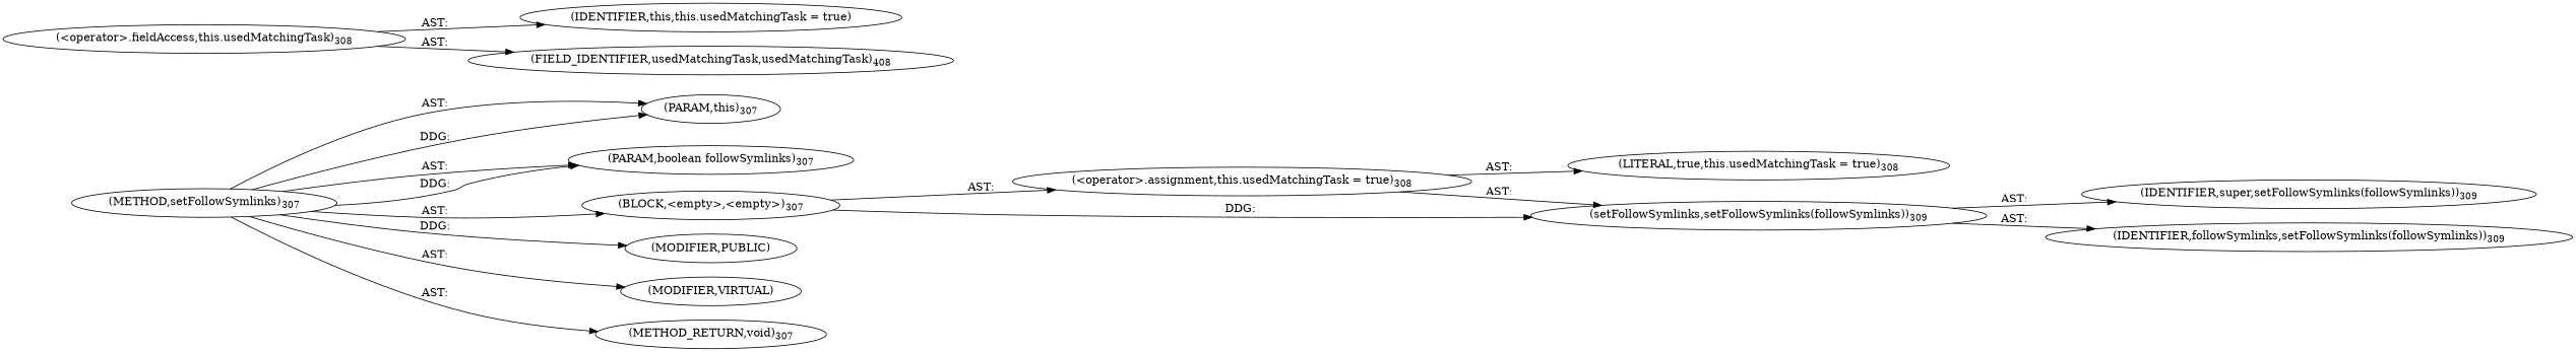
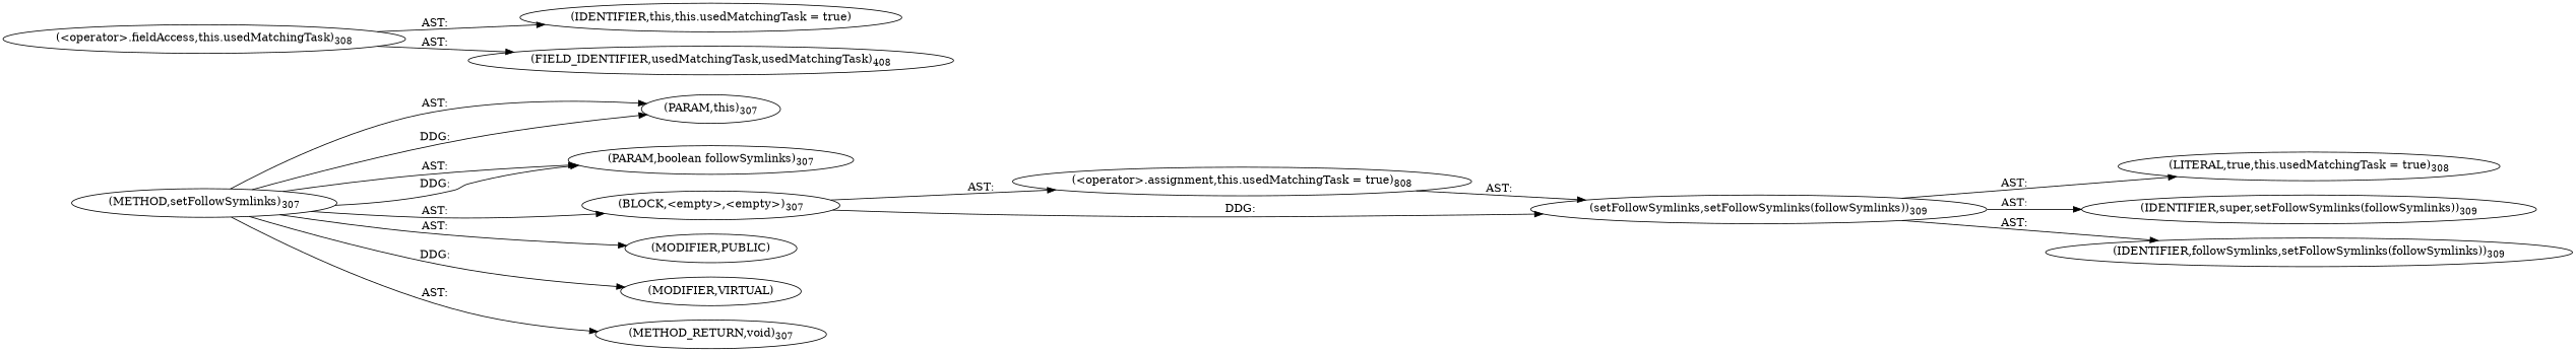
  digraph {
    rankdir=LR
    n1 [label=<(METHOD,setFollowSymlinks)<SUB>307</SUB>>]
    n2 [label=<(PARAM,this)<SUB>307</SUB>>]
    n3 [label=<(PARAM,boolean followSymlinks)<SUB>307</SUB>>]
    n4 [label=<(BLOCK,&lt;empty&gt;,&lt;empty&gt;)<SUB>307</SUB>>]
    n5 [label=<(MODIFIER,PUBLIC)>]
    n6 [label=<(MODIFIER,VIRTUAL)>]
    n7 [label=<(METHOD_RETURN,void)<SUB>307</SUB>>]
-   n8 [label=<(&lt;operator&gt;.assignment,this.usedMatchingTask = true)<SUB>308</SUB>>]
+   n8 [label=<(&lt;operator&gt;.assignment,this.usedMatchingTask = true)<SUB>808</SUB>>]
    n9 [label=<(setFollowSymlinks,setFollowSymlinks(followSymlinks))<SUB>309</SUB>>]
    n10 [label=<(LITERAL,true,this.usedMatchingTask = true)<SUB>308</SUB>>]
    n11 [label=<(IDENTIFIER,super,setFollowSymlinks(followSymlinks))<SUB>309</SUB>>]
    n12 [label=<(IDENTIFIER,followSymlinks,setFollowSymlinks(followSymlinks))<SUB>309</SUB>>]
    n13 [label=<(&lt;operator&gt;.fieldAccess,this.usedMatchingTask)<SUB>308</SUB>>]
    n14 [label=<(IDENTIFIER,this,this.usedMatchingTask = true)>]
    n15 [label=<(FIELD_IDENTIFIER,usedMatchingTask,usedMatchingTask)<SUB>408</SUB>>]
    n1 -> n2 [label="AST: "]
    n1 -> n2 [label="DDG: "]
    n1 -> n3 [label="AST: "]
    n1 -> n3 [label="DDG: "]
    n1 -> n4 [label="AST: "]
-   n1 -> n5 [label="DDG: "]
-   n1 -> n6 [label="AST: "]
+   n1 -> n5 [label="AST: "]
+   n1 -> n6 [label="DDG: "]
    n1 -> n7 [label="AST: "]
    n4 -> n8 [label="AST: "]
    n4 -> n9 [label="DDG: "]
    n8 -> n9 [label="AST: "]
-   n8 -> n10 [label="AST: "]
+   n9 -> n10 [label="AST: "]
    n9 -> n11 [label="AST: "]
    n9 -> n12 [label="AST: "]
    n13 -> n14 [label="AST: "]
    n13 -> n15 [label="AST: "]
  }
